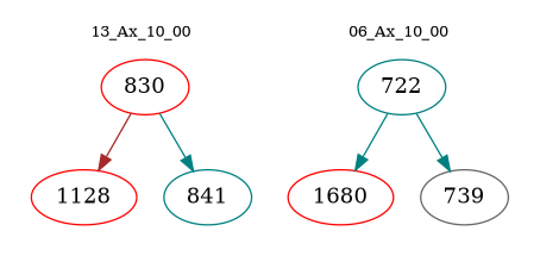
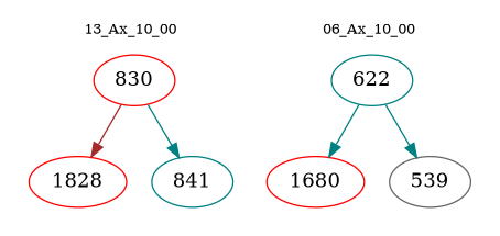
  digraph {
    node [color=red]
    edge [color=teal]
    n1 [label=830]
-   n2 [label=1128]
+   n2 [label=1828]
    n3 [color=teal label=841]
-   n4 [color=teal label=722]
+   n4 [color=teal label=622]
    n5 [label=1680]
-   n6 [color=gray40 label=739]
+   n6 [color=gray40 label=539]
    subgraph cluster_1 {
      color=white
      fontsize=10
      label="13_Ax_10_00"
      n1
      n2
      n3
    }
    subgraph cluster_2 {
      color=white
      fontsize=10
      label="06_Ax_10_00"
      n4
      n5
      n6
    }
    n1 -> n2 [color=brown]
    n1 -> n3
    n4 -> n5
    n4 -> n6
  }
